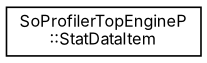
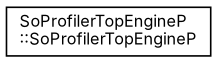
  digraph {
    rankdir=LR
    fontname=Inter
-   n1 [color=black fillcolor=white fontname=Inter fontsize=10 height=0.2 label="SoProfilerTopEngineP\l::StatDataItem" shape=record style=filled width=0.4]
+   n1 [color=black fillcolor=white fontname=Inter fontsize=10 height=0.2 label="SoProfilerTopEngineP\l::SoProfilerTopEngineP" shape=record style=filled width=0.4]
  }
